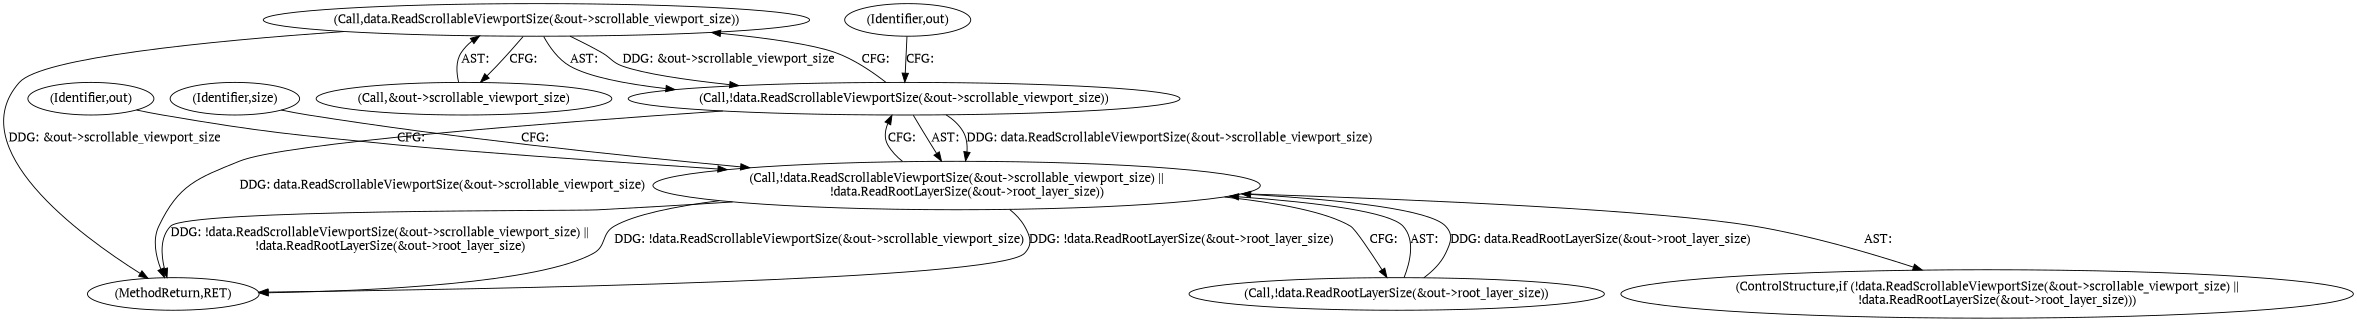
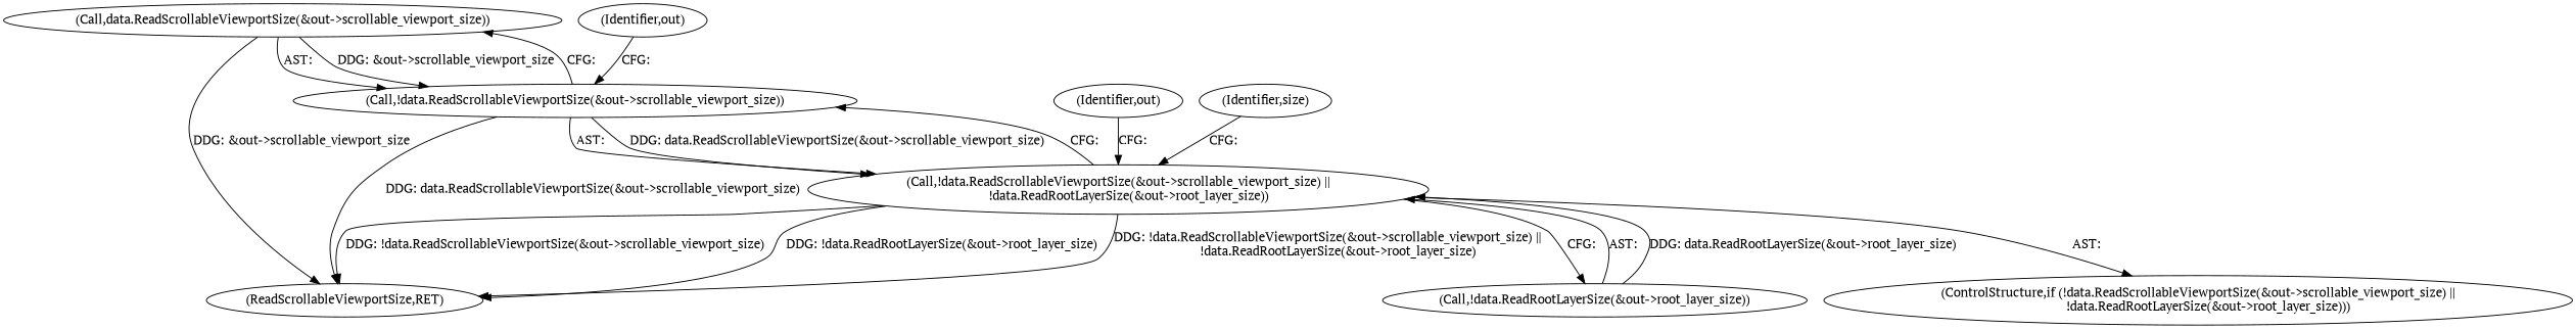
  digraph {
    fontname="PT Serif"
    node [fontname="PT Serif"]
    edge [fontname="PT Serif"]
    n1 [label="(Call,data.ReadScrollableViewportSize(&out->scrollable_viewport_size))"]
    n2 [label="(Call,!data.ReadScrollableViewportSize(&out->scrollable_viewport_size))"]
-   n3 [label="(Call,&out->scrollable_viewport_size)"]
-   n4 [label="(MethodReturn,RET)"]
+   n4 [label="(ReadScrollableViewportSize,RET)"]
    n5 [label="(Call,!data.ReadScrollableViewportSize(&out->scrollable_viewport_size) ||\n      !data.ReadRootLayerSize(&out->root_layer_size))"]
    n6 [label="(Call,!data.ReadRootLayerSize(&out->root_layer_size))"]
    n7 [label="(ControlStructure,if (!data.ReadScrollableViewportSize(&out->scrollable_viewport_size) ||\n      !data.ReadRootLayerSize(&out->root_layer_size)))"]
    n8 [label="(Identifier,out)"]
    n9 [label="(Identifier,size)"]
    n10 [label="(Identifier,out)"]
    n1 -> n2 [label="AST: "]
    n1 -> n2 [label="DDG: &out->scrollable_viewport_size"]
-   n1 -> n3 [label="CFG: "]
    n1 -> n4 [label="DDG: &out->scrollable_viewport_size"]
    n2 -> n1 [label="CFG: "]
    n2 -> n4 [label="DDG: data.ReadScrollableViewportSize(&out->scrollable_viewport_size)"]
    n2 -> n5 [label="AST: "]
    n2 -> n5 [label="DDG: data.ReadScrollableViewportSize(&out->scrollable_viewport_size)"]
-   n3 -> n1 [label="AST: "]
    n5 -> n2 [label="CFG: "]
    n5 -> n4 [label="DDG: !data.ReadScrollableViewportSize(&out->scrollable_viewport_size)"]
    n5 -> n4 [label="DDG: !data.ReadRootLayerSize(&out->root_layer_size)"]
    n5 -> n4 [label="DDG: !data.ReadScrollableViewportSize(&out->scrollable_viewport_size) ||\n      !data.ReadRootLayerSize(&out->root_layer_size)"]
    n5 -> n6 [label="CFG: "]
    n5 -> n7 [label="AST: "]
    n6 -> n5 [label="AST: "]
    n6 -> n5 [label="DDG: data.ReadRootLayerSize(&out->root_layer_size)"]
    n8 -> n5 [label="CFG: "]
    n9 -> n5 [label="CFG: "]
    n10 -> n2 [label="CFG: "]
  }
